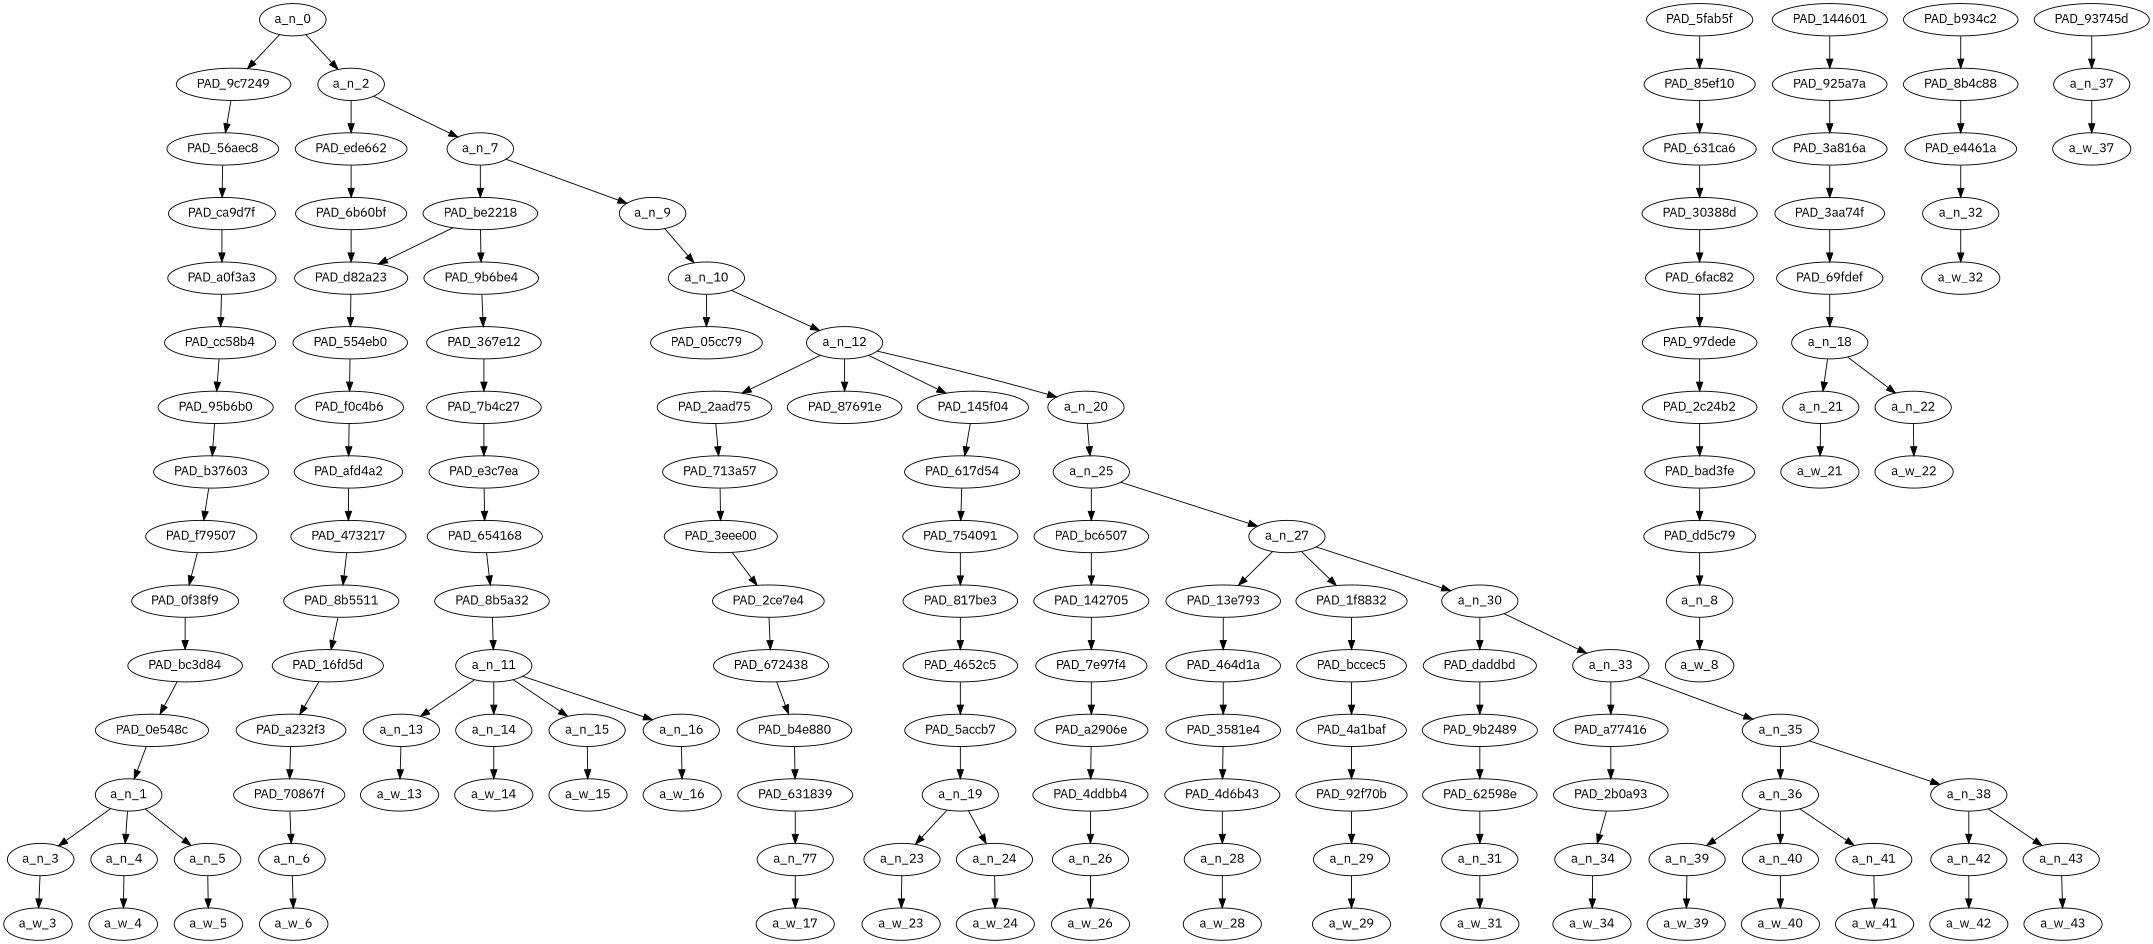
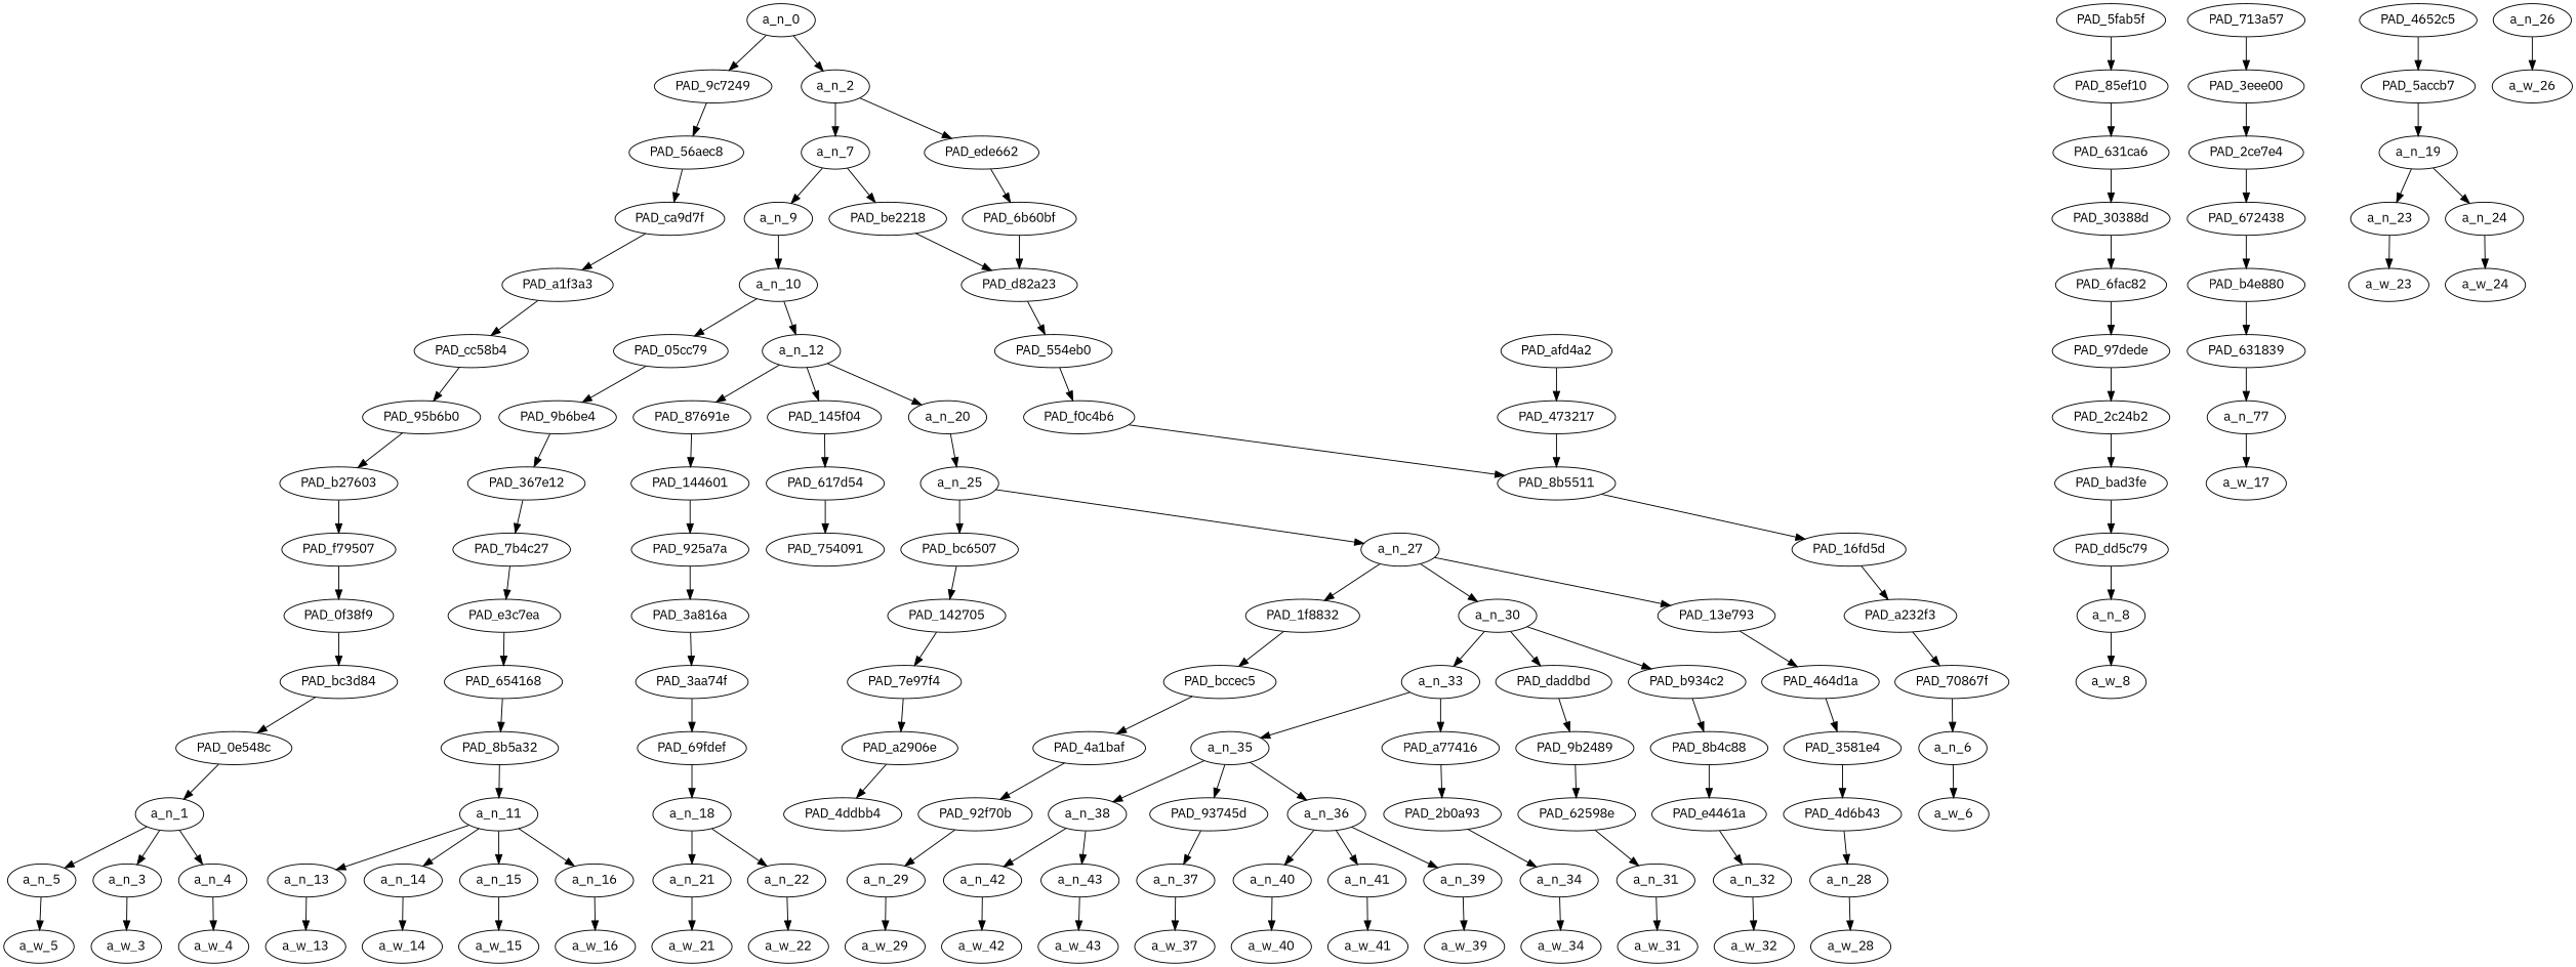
  strict digraph {
    fontname="IBM Plex Sans"
    node [div_dir=1 fontname="IBM Plex Sans" index=0 level=1 text_span="[3]" value=0.13379595]
    edge [fontname="IBM Plex Sans"]
    a_n_0 [level=14 text_span="[0, 1, 2, 3, 4, 5, 6, 7, 8, 9, 10, 11, 12, 13, 14, 15, 16, 17, 18, 19, 20, 21, 22, 23, 24, 25]" value=1.00000001]
    PAD_9c7249 [level=13 text_span="[0, 1, 2]"]
    a_n_2 [index=1 level=13 text_span="[3, 4, 5, 6, 7, 8, 9, 10, 11, 12, 13, 14, 15, 16, 17, 18, 19, 20, 21, 22, 23, 24, 25]" value=0.86538414]
    PAD_56aec8 [level=12 text_span="[0, 1, 2]"]
    PAD_ede662 [index=1 level=12 value=0.02694982]
    a_n_7 [index=2 level=12 text_span="[4, 5, 6, 7, 8, 9, 10, 11, 12, 13, 14, 15, 16, 17, 18, 19, 20, 21, 22, 23, 24, 25]" value=0.83765518]
    PAD_ca9d7f [level=11 text_span="[0, 1, 2]"]
    PAD_6b60bf [index=1 level=11 value=0.02694982]
    PAD_be2218 [index=2 level=11 text_span="[4]" value=0.03116744]
    a_n_9 [index=3 level=11 text_span="[5, 6, 7, 8, 9, 10, 11, 12, 13, 14, 15, 16, 17, 18, 19, 20, 21, 22, 23, 24, 25]" value=0.80571782]
-   PAD_a0f3a3 [level=10 text_span="[0, 1, 2]"]
+   PAD_a0f3a3 [level=10 text_span="[0, 1, 2]" label=PAD_a1f3a3]
    PAD_cc58b4 [level=9 text_span="[0, 1, 2]"]
    PAD_95b6b0 [level=8 text_span="[0, 1, 2]"]
-   PAD_b27603 [level=7 text_span="[0, 1, 2]" label=PAD_b37603]
+   PAD_b27603 [level=7 text_span="[0, 1, 2]"]
    PAD_f79507 [level=6 text_span="[0, 1, 2]"]
    PAD_0f38f9 [level=5 text_span="[0, 1, 2]"]
    PAD_bc3d84 [level=4 text_span="[0, 1, 2]"]
    PAD_0e548c [level=3 text_span="[0, 1, 2]"]
    a_n_1 [level=2 text_span="[0, 1, 2]"]
    a_n_3 [text_span="[0]" value=0.02942386]
    a_n_4 [index=1 text_span="[1]" value=0.06746354]
    a_n_5 [index=2 text_span="[2]" value=0.03665301]
    a_w_3 [div_dir=0 level=0 text_span="[0]" value=only]
    a_w_4 [div_dir=0 index=1 level=0 text_span="[1]" value=boer]
    a_w_5 [div_dir=0 index=2 level=0 text_span="[2]" value=farmers]
    PAD_d82a23 [index=1 level=10 value=0.02694982]
    a_n_10 [index=3 level=10 text_span="[5, 6, 7, 8, 9, 10, 11, 12, 13, 14, 15, 16, 17, 18, 19, 20, 21, 22, 23, 24, 25]" value=0.80493059]
    PAD_554eb0 [index=1 level=9 value=0.02694982]
    PAD_f0c4b6 [index=1 level=8 value=0.02694982]
    PAD_afd4a2 [index=1 level=7 value=0.02694982]
    PAD_473217 [index=1 level=6 value=0.02694982]
    PAD_8b5511 [index=1 level=5 value=0.02694982]
    PAD_16fd5d [index=1 level=4 value=0.02694982]
    PAD_a232f3 [index=1 level=3 value=0.02694982]
    PAD_70867f [index=1 level=2 value=0.02694982]
    a_n_6 [index=3 value=0.02694982]
    a_w_6 [div_dir=0 index=3 level=0 value=are]
    PAD_5fab5f [index=2 level=10 text_span="[4]" value=0.03116744]
    PAD_85ef10 [index=2 level=9 text_span="[4]" value=0.03116744]
    PAD_05cc79 [index=3 level=9 text_span="[5, 6, 7, 8]" value=0.12698869]
    a_n_12 [index=4 level=9 text_span="[9, 10, 11, 12, 13, 14, 15, 16, 17, 18, 19, 20, 21, 22, 23, 24, 25]" value=0.67715467]
    PAD_631ca6 [index=2 level=8 text_span="[4]" value=0.03116744]
    PAD_30388d [index=2 level=7 text_span="[4]" value=0.03116744]
    PAD_6fac82 [index=2 level=6 text_span="[4]" value=0.03116744]
    PAD_97dede [index=2 level=5 text_span="[4]" value=0.03116744]
    PAD_2c24b2 [index=2 level=4 text_span="[4]" value=0.03116744]
    PAD_bad3fe [index=2 level=3 text_span="[4]" value=0.03116744]
    PAD_dd5c79 [index=2 level=2 text_span="[4]" value=0.03116744]
    a_n_8 [index=4 text_span="[4]" value=0.03116744]
    a_w_8 [div_dir=0 index=4 level=0 text_span="[4]" value=welcome]
    PAD_9b6be4 [index=3 level=8 text_span="[5, 6, 7, 8]" value=0.12698869]
-   PAD_2aad75 [index=4 level=8 text_span="[9]" value=0.02564162]
    PAD_87691e [index=5 level=8 text_span="[10, 11]" value=0.05581375]
    PAD_145f04 [index=6 level=8 text_span="[12, 13]" value=0.04590706]
    a_n_20 [index=7 level=8 text_span="[14, 15, 16, 17, 18, 19, 20, 21, 22, 23, 24, 25]" value=0.54907886]
    PAD_367e12 [index=3 level=7 text_span="[5, 6, 7, 8]" value=0.12698869]
    PAD_713a57 [index=4 level=7 text_span="[9]" value=0.02564162]
    PAD_144601 [index=5 level=7 text_span="[10, 11]" value=0.05581375]
    PAD_617d54 [index=6 level=7 text_span="[12, 13]" value=0.04590706]
    a_n_25 [index=7 level=7 text_span="[14, 15, 16, 17, 18, 19, 20, 21, 22, 23, 24, 25]" value=0.54840460]
    PAD_7b4c27 [index=3 level=6 text_span="[5, 6, 7, 8]" value=0.12698869]
    PAD_e3c7ea [index=3 level=5 text_span="[5, 6, 7, 8]" value=0.12698869]
    PAD_654168 [index=3 level=4 text_span="[5, 6, 7, 8]" value=0.12698869]
    PAD_8b5a32 [index=3 level=3 text_span="[5, 6, 7, 8]" value=0.12698869]
    a_n_11 [index=3 level=2 text_span="[5, 6, 7, 8]" value=0.12698869]
    a_n_13 [index=5 text_span="[5]" value=0.02433710]
    a_n_14 [index=6 text_span="[6]" value=0.03522278]
    a_n_15 [index=7 text_span="[7]" value=0.03655524]
    a_n_16 [index=8 text_span="[8]" value=0.03054048]
    a_w_13 [div_dir=0 index=5 level=0 text_span="[5]" value=the]
    a_w_14 [div_dir=0 index=6 level=0 text_span="[6]" value=suburban]
    a_w_15 [div_dir=0 index=7 level=0 text_span="[7]" value=white]
    a_w_16 [div_dir=0 index=8 level=0 text_span="[8]" value=population]
    PAD_3eee00 [index=4 level=6 text_span="[9]" value=0.02564162]
    PAD_925a7a [index=5 level=6 text_span="[10, 11]" value=0.05581375]
    PAD_754091 [index=6 level=6 text_span="[12, 13]" value=0.04590706]
    PAD_bc6507 [index=7 level=6 text_span="[14]" value=0.02109207]
    a_n_27 [index=8 level=6 text_span="[15, 16, 17, 18, 19, 20, 21, 22, 23, 24, 25]" value=0.52663827]
    PAD_2ce7e4 [index=4 level=5 text_span="[9]" value=0.02564162]
    PAD_672438 [index=4 level=4 text_span="[9]" value=0.02564162]
    PAD_b4e880 [index=4 level=3 text_span="[9]" value=0.02564162]
    PAD_631839 [index=4 level=2 text_span="[9]" value=0.02564162]
    n83 [index=9 label=a_n_77 text_span="[9]" value=0.02564162]
    a_w_17 [div_dir=0 index=9 level=0 text_span="[9]" value=initiated]
    PAD_3a816a [index=5 level=5 text_span="[10, 11]" value=0.05581375]
    PAD_3aa74f [index=5 level=4 text_span="[10, 11]" value=0.05581375]
    PAD_69fdef [index=5 level=3 text_span="[10, 11]" value=0.05581375]
    a_n_18 [index=5 level=2 text_span="[10, 11]" value=0.05581375]
    a_n_21 [div_dir=-1 index=10 text_span="[10]" value=0.02037782]
    a_n_22 [index=11 text_span="[11]" value=0.03529061]
    a_w_21 [div_dir=0 index=10 level=0 text_span="[10]" value=this]
    a_w_22 [div_dir=0 index=11 level=0 text_span="[11]" value=holocaust]
-   PAD_817be3 [index=6 level=5 text_span="[12, 13]" value=0.04590706]
    PAD_4652c5 [index=6 level=4 text_span="[12, 13]" value=0.04590706]
    PAD_5accb7 [index=6 level=3 text_span="[12, 13]" value=0.04590706]
    a_n_19 [index=6 level=2 text_span="[12, 13]" value=0.04590706]
    a_n_23 [index=12 text_span="[12]" value=0.02119208]
    a_n_24 [index=13 text_span="[13]" value=0.02450771]
    a_w_23 [div_dir=0 index=12 level=0 text_span="[12]" value=on]
    a_w_24 [div_dir=0 index=13 level=0 text_span="[13]" value=themselves]
    PAD_142705 [index=7 level=5 text_span="[14]" value=0.02109207]
    PAD_13e793 [index=8 level=5 text_span="[15]" value=0.02107304]
    PAD_1f8832 [index=9 level=5 text_span="[16]" value=0.02071771]
    a_n_30 [index=10 level=5 text_span="[17, 18, 19, 20, 21, 22, 23, 24, 25]" value=0.48418131]
    PAD_7e97f4 [index=7 level=4 text_span="[14]" value=0.02109207]
    PAD_464d1a [index=8 level=4 text_span="[15]" value=0.02107304]
    PAD_bccec5 [index=9 level=4 text_span="[16]" value=0.02071771]
    PAD_daddbd [index=10 level=4 text_span="[17]" value=0.02149880]
    PAD_b934c2 [index=11 level=4 text_span="[18]" value=0.02377694]
    a_n_33 [index=12 level=4 text_span="[19, 20, 21, 22, 23, 24, 25]" value=0.43822610]
    PAD_a2906e [index=7 level=3 text_span="[14]" value=0.02109207]
    PAD_4ddbb4 [index=7 level=2 text_span="[14]" value=0.02109207]
    a_n_26 [index=14 text_span="[14]" value=0.02109207]
    a_w_26 [div_dir=0 index=14 level=0 text_span="[14]" value=they]
    PAD_3581e4 [index=8 level=3 text_span="[15]" value=0.02107304]
    PAD_4a1baf [index=9 level=3 text_span="[16]" value=0.02071771]
    PAD_9b2489 [index=10 level=3 text_span="[17]" value=0.02149880]
    PAD_8b4c88 [index=11 level=3 text_span="[18]" value=0.02377694]
    PAD_a77416 [index=12 level=3 text_span="[19]" value=0.02487293]
    a_n_35 [index=13 level=3 text_span="[20, 21, 22, 23, 24, 25]" value=0.41266314]
    PAD_4d6b43 [index=8 level=2 text_span="[15]" value=0.02107304]
    a_n_28 [index=15 text_span="[15]" value=0.02107304]
    a_w_28 [div_dir=0 index=15 level=0 text_span="[15]" value=would]
    PAD_92f70b [index=9 level=2 text_span="[16]" value=0.02071771]
    a_n_29 [index=16 text_span="[16]" value=0.02071771]
    a_w_29 [div_dir=0 index=16 level=0 text_span="[16]" value=only1]
    PAD_62598e [index=10 level=2 text_span="[17]" value=0.02149880]
    PAD_e4461a [index=11 level=2 text_span="[18]" value=0.02377694]
    PAD_2b0a93 [index=12 level=2 text_span="[19]" value=0.02487293]
    PAD_93745d [index=14 level=2 text_span="[23]" value=0.03559033]
    a_n_36 [div_dir=-1 index=13 level=2 text_span="[20, 21, 22]" value=0.11069317]
    a_n_38 [index=15 level=2 text_span="[24, 25]" value=0.26570267]
    a_n_31 [index=17 text_span="[17]" value=0.02149880]
    a_w_31 [div_dir=0 index=17 level=0 text_span="[17]" value=come]
    a_n_32 [index=18 text_span="[18]" value=0.02377694]
    a_w_32 [div_dir=0 index=18 level=0 text_span="[18]" value=here]
    a_n_34 [index=19 text_span="[19]" value=0.02487293]
    a_n_37 [index=23 text_span="[23]" value=0.03559033]
    a_n_39 [index=20 text_span="[20]" value=0.02581189]
    a_n_40 [div_dir=-1 index=21 text_span="[21]" value=0.03344904]
    a_n_41 [div_dir=-1 index=22 text_span="[22]" value=0.05135812]
    a_n_42 [index=24 text_span="[24]" value=0.06495412]
    a_n_43 [index=25 text_span="[25]" value=0.19975302]
    a_w_34 [div_dir=0 index=19 level=0 text_span="[19]" value=for]
    a_w_37 [div_dir=0 index=23 level=0 text_span="[23]" value=and]
    a_w_39 [div_dir=0 index=20 level=0 text_span="[20]" value=the1]
    a_w_40 [div_dir=0 index=21 level=0 text_span="[21]" value=rainbow]
    a_w_41 [div_dir=0 index=22 level=0 text_span="[22]" value=flags]
    a_w_42 [div_dir=0 index=24 level=0 text_span="[24]" value=abundant]
    a_w_43 [div_dir=0 index=25 level=0 text_span="[25]" value=niggerdick]
    a_n_0 -> PAD_9c7249
    a_n_0 -> a_n_2
    PAD_9c7249 -> PAD_56aec8
    a_n_2 -> PAD_ede662
    a_n_2 -> a_n_7
    PAD_56aec8 -> PAD_ca9d7f
    PAD_ede662 -> PAD_6b60bf
    a_n_7 -> PAD_be2218
    a_n_7 -> a_n_9
    PAD_ca9d7f -> PAD_a0f3a3
    PAD_6b60bf -> PAD_d82a23
    PAD_be2218 -> PAD_d82a23
    a_n_9 -> a_n_10
    PAD_a0f3a3 -> PAD_cc58b4
    PAD_cc58b4 -> PAD_95b6b0
    PAD_95b6b0 -> PAD_b27603
    PAD_b27603 -> PAD_f79507
    PAD_f79507 -> PAD_0f38f9
    PAD_0f38f9 -> PAD_bc3d84
    PAD_bc3d84 -> PAD_0e548c
    PAD_0e548c -> a_n_1
    a_n_1 -> a_n_3
    a_n_1 -> a_n_4
    a_n_1 -> a_n_5
    a_n_3 -> a_w_3
    a_n_4 -> a_w_4
    a_n_5 -> a_w_5
    PAD_d82a23 -> PAD_554eb0
    a_n_10 -> PAD_05cc79
    a_n_10 -> a_n_12
    PAD_554eb0 -> PAD_f0c4b6
-   PAD_f0c4b6 -> PAD_afd4a2
+   PAD_f0c4b6 -> PAD_8b5511
    PAD_afd4a2 -> PAD_473217
    PAD_473217 -> PAD_8b5511
    PAD_8b5511 -> PAD_16fd5d
    PAD_16fd5d -> PAD_a232f3
    PAD_a232f3 -> PAD_70867f
    PAD_70867f -> a_n_6
    a_n_6 -> a_w_6
    PAD_5fab5f -> PAD_85ef10
    PAD_85ef10 -> PAD_631ca6
-   PAD_be2218 -> PAD_9b6be4
-   a_n_12 -> PAD_2aad75
+   PAD_05cc79 -> PAD_9b6be4
    a_n_12 -> PAD_87691e
    a_n_12 -> PAD_145f04
    a_n_12 -> a_n_20
    PAD_631ca6 -> PAD_30388d
    PAD_30388d -> PAD_6fac82
    PAD_6fac82 -> PAD_97dede
    PAD_97dede -> PAD_2c24b2
    PAD_2c24b2 -> PAD_bad3fe
    PAD_bad3fe -> PAD_dd5c79
    PAD_dd5c79 -> a_n_8
    a_n_8 -> a_w_8
    PAD_9b6be4 -> PAD_367e12
-   PAD_2aad75 -> PAD_713a57
+   PAD_87691e -> PAD_144601
    PAD_145f04 -> PAD_617d54
    a_n_20 -> a_n_25
    PAD_367e12 -> PAD_7b4c27
    PAD_713a57 -> PAD_3eee00
    PAD_144601 -> PAD_925a7a
    PAD_617d54 -> PAD_754091
    a_n_25 -> PAD_bc6507
    a_n_25 -> a_n_27
    PAD_7b4c27 -> PAD_e3c7ea
    PAD_e3c7ea -> PAD_654168
    PAD_654168 -> PAD_8b5a32
    PAD_8b5a32 -> a_n_11
    a_n_11 -> a_n_13
    a_n_11 -> a_n_14
    a_n_11 -> a_n_15
    a_n_11 -> a_n_16
    a_n_13 -> a_w_13
    a_n_14 -> a_w_14
    a_n_15 -> a_w_15
    a_n_16 -> a_w_16
    PAD_3eee00 -> PAD_2ce7e4
    PAD_925a7a -> PAD_3a816a
-   PAD_754091 -> PAD_817be3
    PAD_bc6507 -> PAD_142705
    a_n_27 -> PAD_13e793
    a_n_27 -> PAD_1f8832
    a_n_27 -> a_n_30
    PAD_2ce7e4 -> PAD_672438
    PAD_672438 -> PAD_b4e880
    PAD_b4e880 -> PAD_631839
    PAD_631839 -> n83
    n83 -> a_w_17
    PAD_3a816a -> PAD_3aa74f
    PAD_3aa74f -> PAD_69fdef
    PAD_69fdef -> a_n_18
    a_n_18 -> a_n_21
    a_n_18 -> a_n_22
    a_n_21 -> a_w_21
    a_n_22 -> a_w_22
-   PAD_817be3 -> PAD_4652c5
    PAD_4652c5 -> PAD_5accb7
    PAD_5accb7 -> a_n_19
    a_n_19 -> a_n_23
    a_n_19 -> a_n_24
    a_n_23 -> a_w_23
    a_n_24 -> a_w_24
    PAD_142705 -> PAD_7e97f4
    PAD_13e793 -> PAD_464d1a
    PAD_1f8832 -> PAD_bccec5
    a_n_30 -> PAD_daddbd
+   a_n_30 -> PAD_b934c2
    a_n_30 -> a_n_33
    PAD_7e97f4 -> PAD_a2906e
    PAD_464d1a -> PAD_3581e4
    PAD_bccec5 -> PAD_4a1baf
    PAD_daddbd -> PAD_9b2489
    PAD_b934c2 -> PAD_8b4c88
    a_n_33 -> PAD_a77416
    a_n_33 -> a_n_35
    PAD_a2906e -> PAD_4ddbb4
-   PAD_4ddbb4 -> a_n_26
    a_n_26 -> a_w_26
    PAD_3581e4 -> PAD_4d6b43
    PAD_4a1baf -> PAD_92f70b
    PAD_9b2489 -> PAD_62598e
    PAD_8b4c88 -> PAD_e4461a
    PAD_a77416 -> PAD_2b0a93
+   a_n_35 -> PAD_93745d
    a_n_35 -> a_n_36
    a_n_35 -> a_n_38
    PAD_4d6b43 -> a_n_28
    a_n_28 -> a_w_28
    PAD_92f70b -> a_n_29
    a_n_29 -> a_w_29
    PAD_62598e -> a_n_31
    PAD_e4461a -> a_n_32
    PAD_2b0a93 -> a_n_34
    PAD_93745d -> a_n_37
    a_n_36 -> a_n_39
    a_n_36 -> a_n_40
    a_n_36 -> a_n_41
    a_n_38 -> a_n_42
    a_n_38 -> a_n_43
    a_n_31 -> a_w_31
    a_n_32 -> a_w_32
    a_n_34 -> a_w_34
    a_n_37 -> a_w_37
    a_n_39 -> a_w_39
    a_n_40 -> a_w_40
    a_n_41 -> a_w_41
    a_n_42 -> a_w_42
    a_n_43 -> a_w_43
  }
